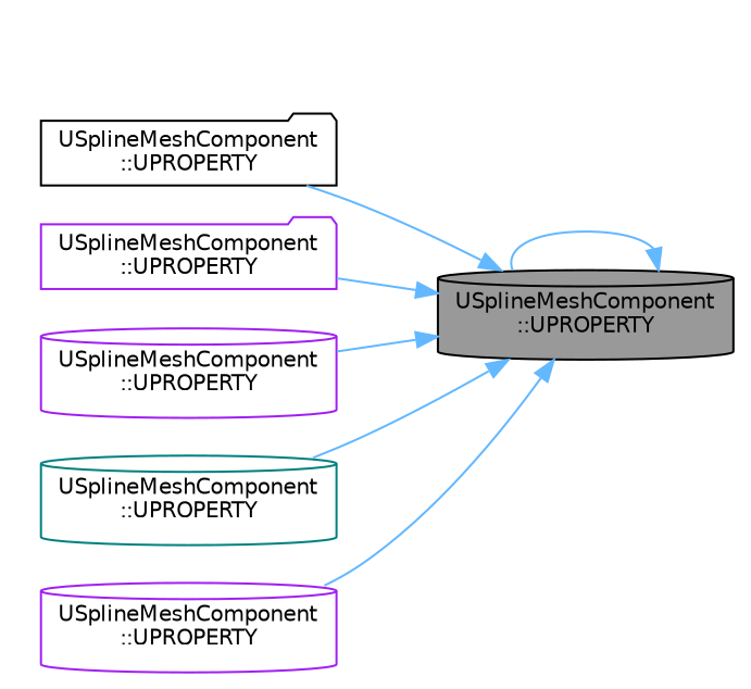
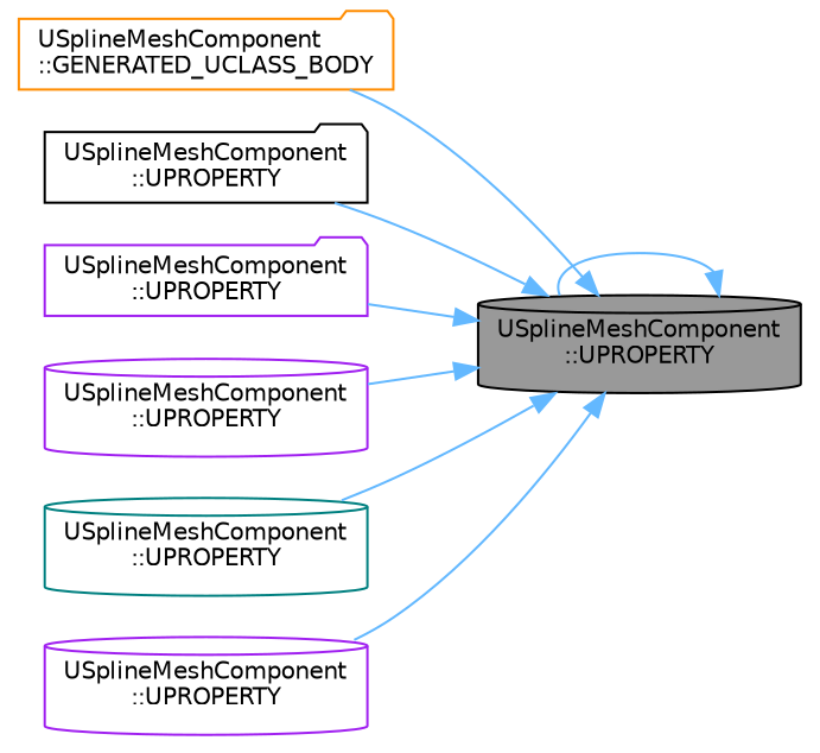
  digraph {
    rankdir=RL
    node [color=purple fillcolor=white fontname=Helvetica fontsize=10 shape=cylinder style=filled]
    edge [color=steelblue1 dir=back fontname=Helvetica fontsize=10 labelfontname=Helvetica labelfontsize=10 style=solid]
    n1 [color=black fillcolor=grey60 fontcolor=black height=0.2 label="USplineMeshComponent\l::UPROPERTY" width=0.4]
+   n2 [color=darkorange height=0.2 label="USplineMeshComponent\l::GENERATED_UCLASS_BODY" shape=folder width=0.4]
    n3 [color=black height=0.2 label="USplineMeshComponent\l::UPROPERTY" shape=folder width=0.4]
    n4 [height=0.2 label="USplineMeshComponent\l::UPROPERTY" shape=folder width=0.4]
    n5 [height=0.2 label="USplineMeshComponent\l::UPROPERTY" width=0.4]
    n6 [color=teal height=0.2 label="USplineMeshComponent\l::UPROPERTY" width=0.4]
    n7 [height=0.2 label="USplineMeshComponent\l::UPROPERTY" width=0.4]
    n1 -> n1
+   n1 -> n2
    n1 -> n3
    n1 -> n4
    n1 -> n5
    n1 -> n6
    n1 -> n7
  }
